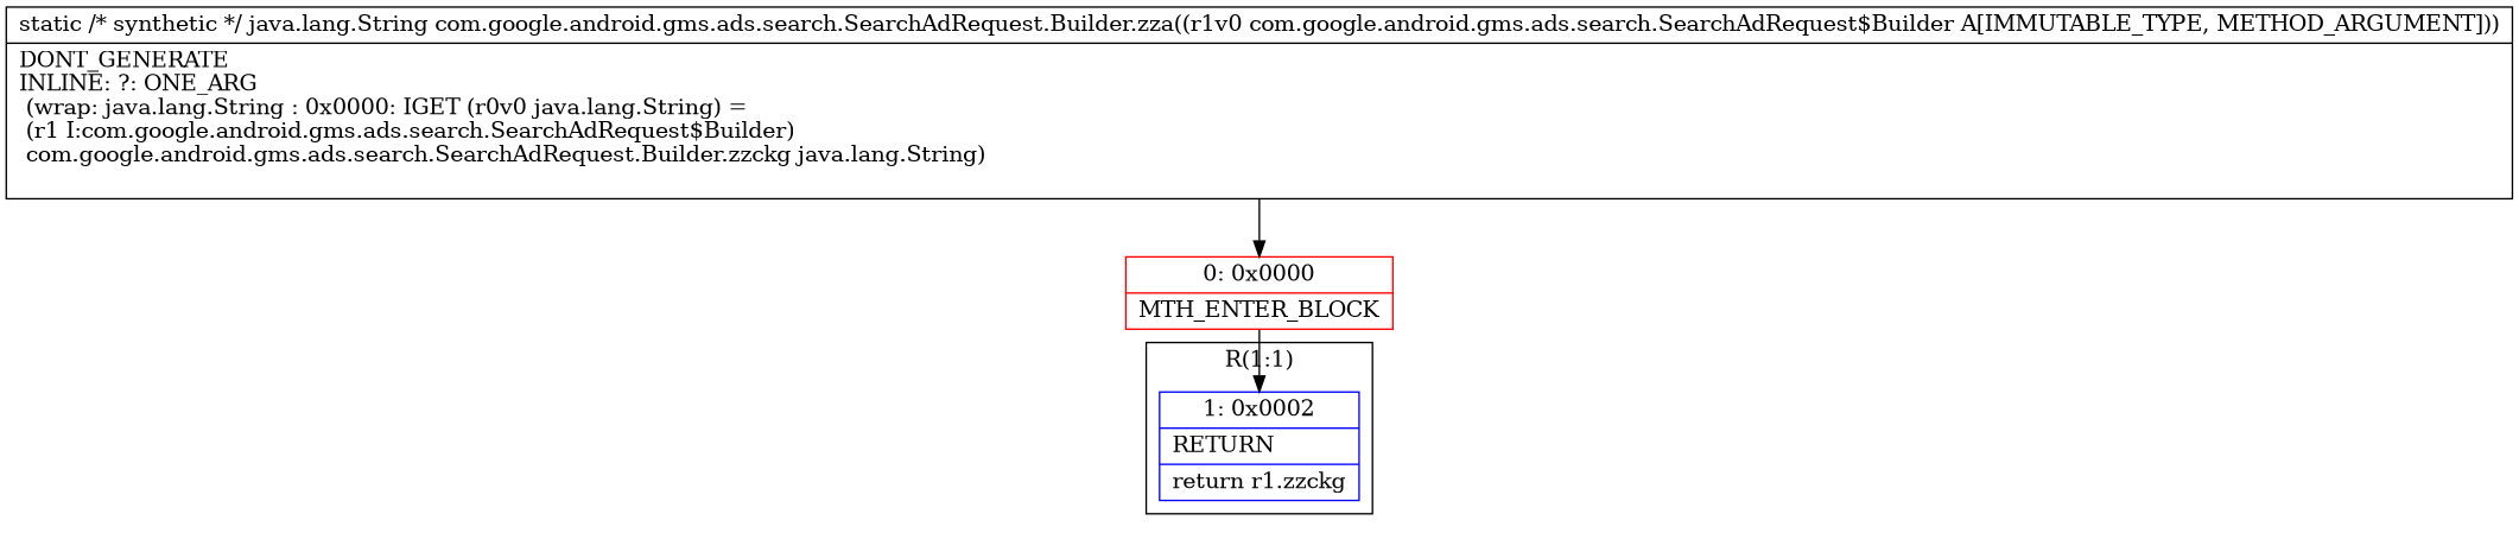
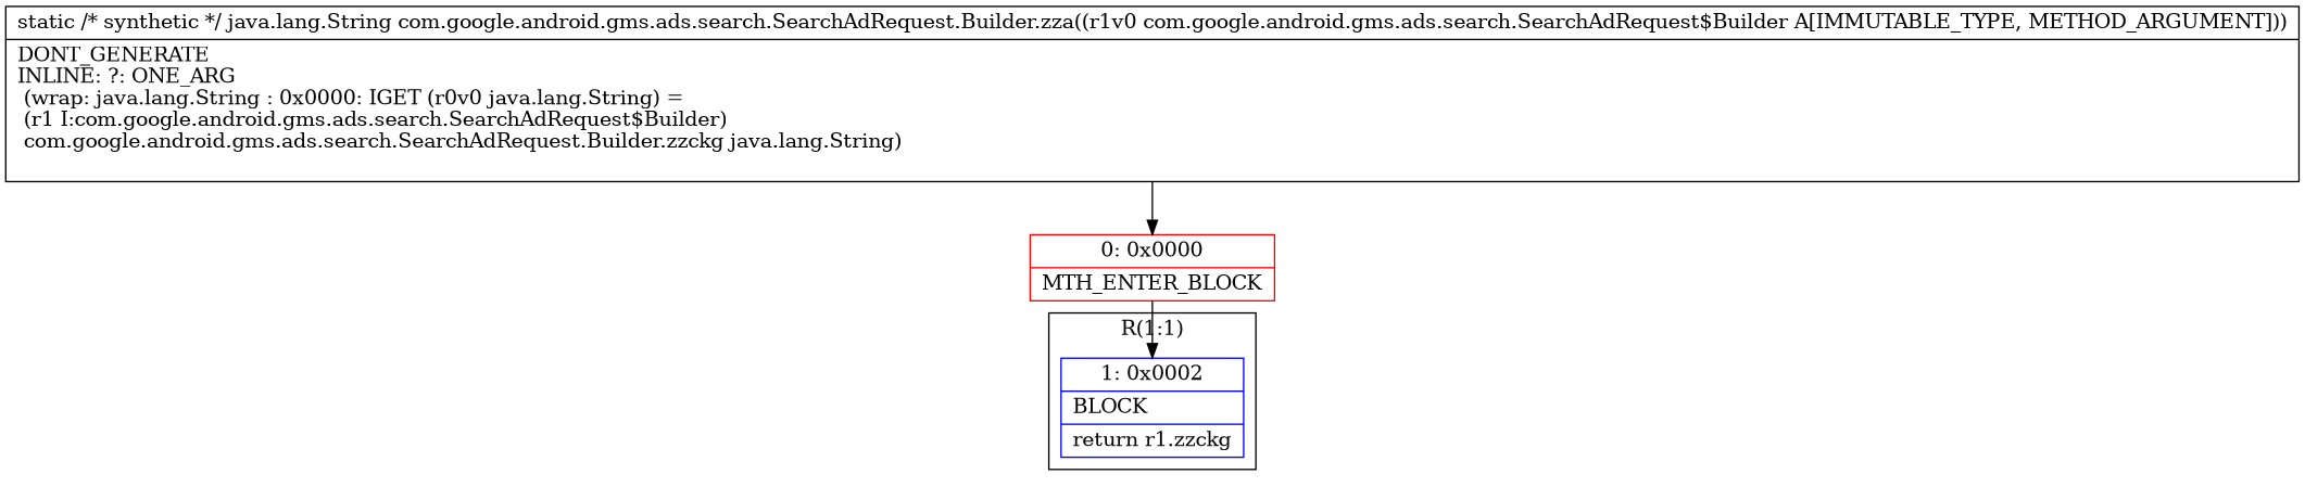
  digraph {
    node [shape=record]
-   n1 [color=blue label="{1\:\ 0x0002|RETURN\l|return r1.zzckg\l}"]
+   n1 [color=blue label="{1\:\ 0x0002|BLOCK\l|return r1.zzckg\l}"]
    n2 [color=red label="{0\:\ 0x0000|MTH_ENTER_BLOCK\l}"]
    n3 [label="{static \/* synthetic *\/ java.lang.String com.google.android.gms.ads.search.SearchAdRequest.Builder.zza((r1v0 com.google.android.gms.ads.search.SearchAdRequest$Builder A[IMMUTABLE_TYPE, METHOD_ARGUMENT]))  | DONT_GENERATE\lINLINE: ?: ONE_ARG  \l  (wrap: java.lang.String : 0x0000: IGET  (r0v0 java.lang.String) = \l  (r1 I:com.google.android.gms.ads.search.SearchAdRequest$Builder)\l com.google.android.gms.ads.search.SearchAdRequest.Builder.zzckg java.lang.String)\l\l}"]
    subgraph cluster_1 {
      label="R(1:1)"
      n1
    }
    n2 -> n1
    n3 -> n2
  }
